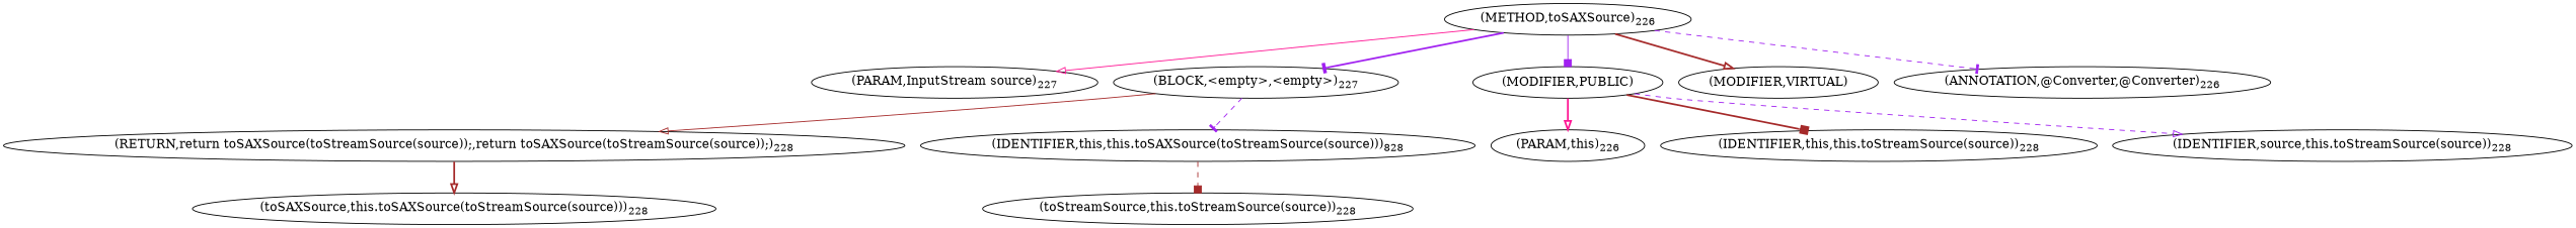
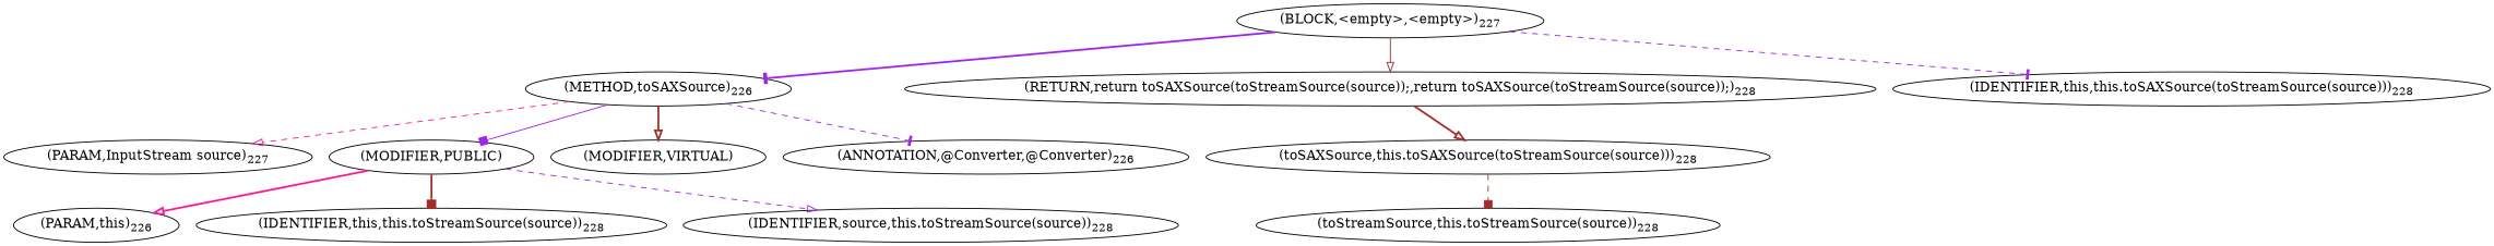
  digraph {
    edge [arrowhead=onormal color=purple style=bold]
    n1 [label=<(METHOD,toSAXSource)<SUB>226</SUB>>]
    n2 [label=<(PARAM,InputStream source)<SUB>227</SUB>>]
    n3 [label=<(BLOCK,&lt;empty&gt;,&lt;empty&gt;)<SUB>227</SUB>>]
    n4 [label=<(MODIFIER,PUBLIC)>]
    n5 [label=<(MODIFIER,VIRTUAL)>]
    n6 [label=<(ANNOTATION,@Converter,@Converter)<SUB>226</SUB>>]
    n7 [label=<(PARAM,this)<SUB>226</SUB>>]
    n8 [label=<(RETURN,return toSAXSource(toStreamSource(source));,return toSAXSource(toStreamSource(source));)<SUB>228</SUB>>]
-   n9 [label=<(IDENTIFIER,this,this.toSAXSource(toStreamSource(source)))<SUB>828</SUB>>]
+   n9 [label=<(IDENTIFIER,this,this.toSAXSource(toStreamSource(source)))<SUB>228</SUB>>]
    n10 [label=<(IDENTIFIER,this,this.toStreamSource(source))<SUB>228</SUB>>]
    n11 [label=<(IDENTIFIER,source,this.toStreamSource(source))<SUB>228</SUB>>]
    n12 [label=<(toSAXSource,this.toSAXSource(toStreamSource(source)))<SUB>228</SUB>>]
    n13 [label=<(toStreamSource,this.toStreamSource(source))<SUB>228</SUB>>]
-   n1 -> n2 [color=deeppink style=solid]
-   n1 -> n3 [arrowhead=tee]
+   n1 -> n2 [color=deeppink style=dashed]
+   n3 -> n1 [arrowhead=tee]
    n1 -> n4 [arrowhead=box style=solid]
    n1 -> n5 [color=brown]
    n1 -> n6 [arrowhead=tee style=dashed]
    n3 -> n8 [color=brown style=solid]
    n3 -> n9 [arrowhead=tee style=dashed]
    n4 -> n7 [color=deeppink]
    n4 -> n10 [arrowhead=box color=brown]
    n4 -> n11 [style=dashed]
    n8 -> n12 [color=brown]
-   n9 -> n13 [arrowhead=box color=brown style=dashed]
+   n12 -> n13 [arrowhead=box color=brown style=dashed]
  }
